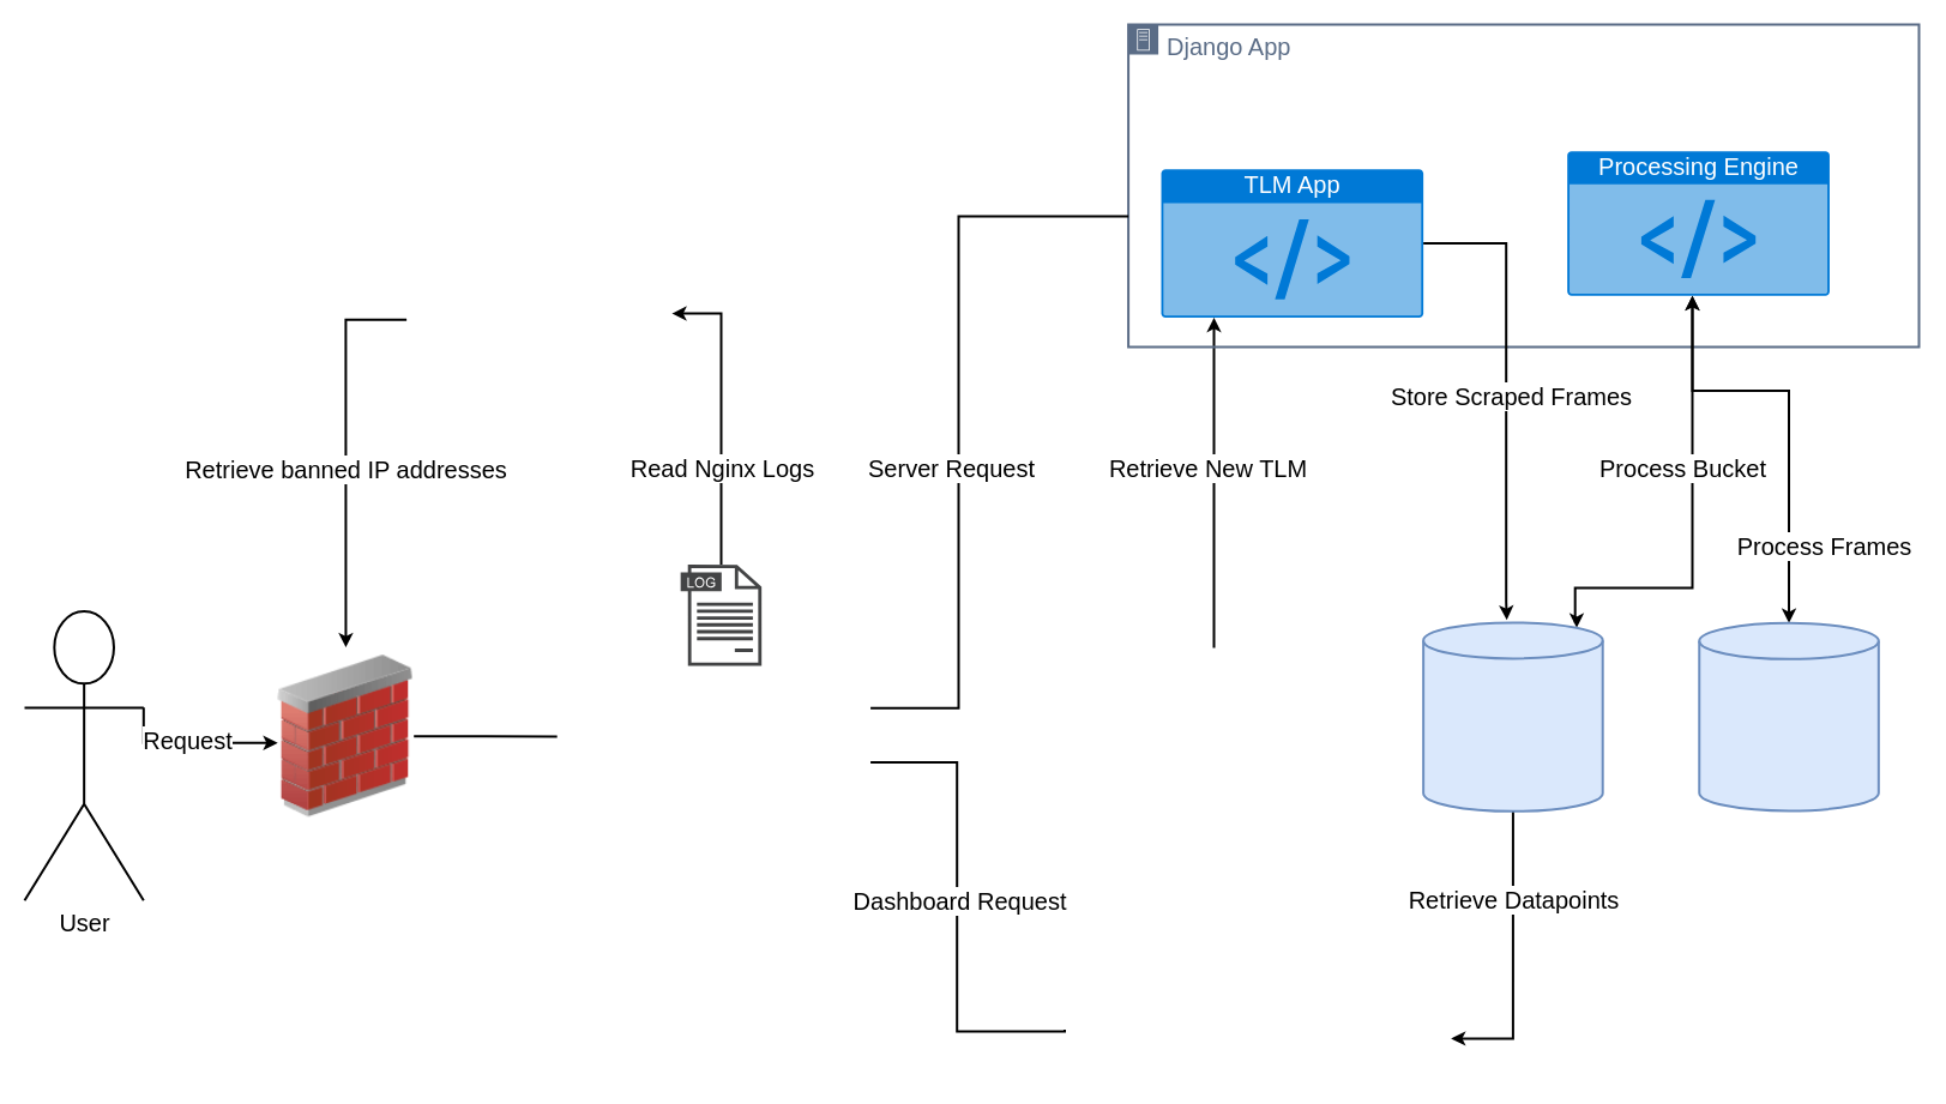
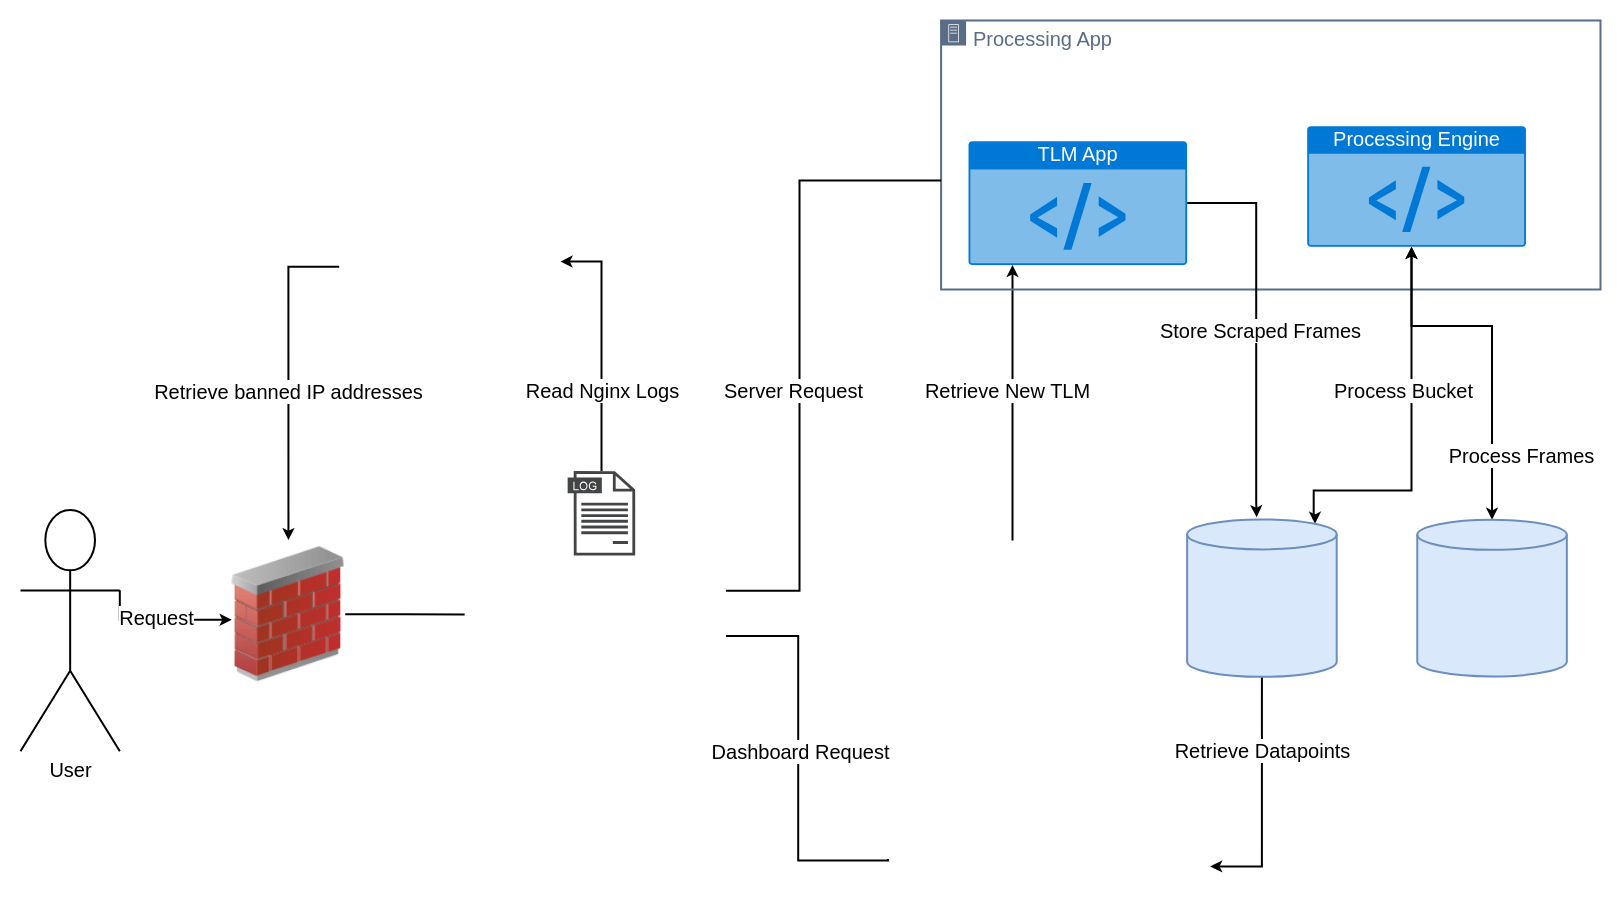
  <mxCell id="0" />
  <mxCell id="1" parent="0" />
  <mxCell id="2" value="" style="shape=image;verticalLabelPosition=bottom;labelBackgroundColor=default;verticalAlign=top;aspect=fixed;imageAspect=0;image=http://www.nginx.com/wp-content/uploads/2018/08/NGINX-logo-rgb-large.png;fontSize=20;" vertex="1" parent="1"><mxGeometry x="455.994" y="567.505" width="269.572" height="90.718" as="geometry" /></mxCell>
  <mxCell id="3" style="edgeStyle=orthogonalEdgeStyle;rounded=0;orthogonalLoop=1;jettySize=auto;html=1;strokeWidth=2;startArrow=none;startFill=0;fontSize=20;endArrow=classic;endFill=1;" edge="1" parent="1" target="24"><mxGeometry relative="1" as="geometry"><mxPoint x="1012" y="540" as="sourcePoint" /><mxPoint x="1096.662" y="177.896" as="targetPoint" /><Array as="points"><mxPoint x="1011.742" y="196.224" /></Array></mxGeometry></mxCell>
  <mxCell id="4" value="Retrieve New TLM" style="edgeLabel;html=1;align=center;verticalAlign=middle;resizable=0;points=[];fontSize=20;" vertex="1" connectable="0" parent="3"><mxGeometry x="-0.544" y="-1" relative="1" as="geometry"><mxPoint x="-7" y="-88" as="offset" /></mxGeometry></mxCell>
  <mxCell id="5" value="" style="shape=image;verticalLabelPosition=bottom;labelBackgroundColor=default;verticalAlign=top;aspect=fixed;imageAspect=0;image=https://upload.wikimedia.org/wikipedia/commons/d/d1/SatNOGS-logo-vertical-black.png;fontSize=20;" vertex="1" parent="1"><mxGeometry x="956.513" y="542.835" width="130.215" height="141.951" as="geometry" /></mxCell>
  <mxCell id="6" value="" style="shape=image;verticalLabelPosition=bottom;labelBackgroundColor=default;verticalAlign=top;aspect=fixed;imageAspect=0;image=https://devopstales.github.io/img/crowdsec.png;fontSize=20;" vertex="1" parent="1"><mxGeometry x="338.619" y="140.693" width="221.332" height="221.332" as="geometry" /></mxCell>
  <mxCell id="7" value="&lt;font style=&quot;font-size: 20px;&quot;&gt;User&lt;/font&gt;" style="shape=umlActor;verticalLabelPosition=bottom;verticalAlign=top;html=1;outlineConnect=0;fontSize=20;strokeWidth=2;" vertex="1" parent="1"><mxGeometry x="20" y="509.553" width="99.316" height="241.169" as="geometry" /></mxCell>
- <mxCell id="8" value="&lt;font style=&quot;font-size: 20px;&quot;&gt;Django App&lt;/font&gt;" style="points=[[0,0],[0.25,0],[0.5,0],[0.75,0],[1,0],[1,0.25],[1,0.5],[1,0.75],[1,1],[0.75,1],[0.5,1],[0.25,1],[0,1],[0,0.75],[0,0.5],[0,0.25]];outlineConnect=0;gradientColor=none;html=1;whiteSpace=wrap;fontSize=20;fontStyle=0;container=0;pointerEvents=0;collapsible=0;recursiveResize=0;shape=mxgraph.aws4.group;grIcon=mxgraph.aws4.group_on_premise;strokeColor=#5A6C86;fillColor=none;verticalAlign=top;align=left;spacingLeft=30;fontColor=#5A6C86;dashed=0;strokeWidth=2;" vertex="1" parent="1"><mxGeometry x="940.6" y="20" width="659.4" height="269.1" as="geometry" /></mxCell>
+ <mxCell id="8" value="&lt;font style=&quot;font-size: 20px;&quot;&gt;Processing App&lt;/font&gt;" style="points=[[0,0],[0.25,0],[0.5,0],[0.75,0],[1,0],[1,0.25],[1,0.5],[1,0.75],[1,1],[0.75,1],[0.5,1],[0.25,1],[0,1],[0,0.75],[0,0.5],[0,0.25]];outlineConnect=0;gradientColor=none;html=1;whiteSpace=wrap;fontSize=20;fontStyle=0;container=0;pointerEvents=0;collapsible=0;recursiveResize=0;shape=mxgraph.aws4.group;grIcon=mxgraph.aws4.group_on_premise;strokeColor=#5A6C86;fillColor=none;verticalAlign=top;align=left;spacingLeft=30;fontColor=#5A6C86;dashed=0;strokeWidth=2;" vertex="1" parent="1"><mxGeometry x="940.6" y="20" width="659.4" height="269.1" as="geometry" /></mxCell>
  <mxCell id="9" style="edgeStyle=orthogonalEdgeStyle;rounded=0;orthogonalLoop=1;jettySize=auto;html=1;strokeWidth=2;fontSize=20;startArrow=none;startFill=0;exitX=1;exitY=0.25;exitDx=0;exitDy=0;endArrow=none;endFill=0;" edge="1" parent="1" source="2" target="8"><mxGeometry relative="1" as="geometry"><Array as="points"><mxPoint x="799" y="590" /><mxPoint x="799" y="180" /></Array></mxGeometry></mxCell>
  <mxCell id="10" value="Server Request" style="edgeLabel;html=1;align=center;verticalAlign=middle;resizable=0;points=[];fontSize=20;" vertex="1" connectable="0" parent="9"><mxGeometry x="-0.012" y="-2" relative="1" as="geometry"><mxPoint x="-9" y="35" as="offset" /></mxGeometry></mxCell>
  <mxCell id="11" value="" style="shape=image;verticalLabelPosition=bottom;labelBackgroundColor=default;verticalAlign=top;aspect=fixed;imageAspect=0;image=https://www.djangoproject.com/m/img/logos/django-logo-negative.png;fontSize=20;" vertex="1" parent="1"><mxGeometry x="1408.466" y="20.001" width="191.538" height="87.284" as="geometry" /></mxCell>
  <mxCell id="12" style="edgeStyle=orthogonalEdgeStyle;rounded=0;orthogonalLoop=1;jettySize=auto;html=1;exitX=0.5;exitY=0;exitDx=0;exitDy=0;strokeWidth=2;fontSize=20;startArrow=classic;startFill=1;endArrow=none;endFill=0;" edge="1" parent="1" source="15" target="6"><mxGeometry relative="1" as="geometry"><mxPoint x="419.804" y="188.53" as="targetPoint" /><mxPoint x="147.614" y="509.666" as="sourcePoint" /><Array as="points"><mxPoint x="288.475" y="266.313" /></Array></mxGeometry></mxCell>
  <mxCell id="13" value="Retrieve banned IP addresses" style="edgeLabel;html=1;align=center;verticalAlign=middle;resizable=0;points=[];fontSize=20;" vertex="1" connectable="0" parent="12"><mxGeometry x="0.297" y="-5" relative="1" as="geometry"><mxPoint x="-5" y="61" as="offset" /></mxGeometry></mxCell>
  <mxCell id="14" style="edgeStyle=orthogonalEdgeStyle;rounded=0;orthogonalLoop=1;jettySize=auto;html=1;exitX=1;exitY=0.5;exitDx=0;exitDy=0;strokeWidth=2;fontSize=20;startArrow=none;startFill=0;endArrow=none;endFill=0;" edge="1" parent="1" source="15"><mxGeometry relative="1" as="geometry"><mxPoint x="464.171" y="614.026" as="targetPoint" /></mxGeometry></mxCell>
  <mxCell id="15" value="" style="image;html=1;image=img/lib/clip_art/networking/Firewall_02_128x128.png;fontSize=20;" vertex="1" parent="1"><mxGeometry x="231.196" y="539.609" width="113.504" height="148.412" as="geometry" /></mxCell>
  <mxCell id="16" style="edgeStyle=orthogonalEdgeStyle;rounded=0;orthogonalLoop=1;jettySize=auto;html=1;exitX=1;exitY=0.333;exitDx=0;exitDy=0;exitPerimeter=0;strokeWidth=2;fontSize=20;startArrow=none;startFill=0;endArrow=classic;endFill=1;" edge="1" parent="1" source="7" target="15"><mxGeometry relative="1" as="geometry"><Array as="points"><mxPoint x="188.632" y="619.324" /><mxPoint x="188.632" y="619.324" /></Array></mxGeometry></mxCell>
  <mxCell id="17" value="Request" style="edgeLabel;html=1;align=center;verticalAlign=middle;resizable=0;points=[];fontSize=20;" vertex="1" connectable="0" parent="16"><mxGeometry x="0.459" y="2" relative="1" as="geometry"><mxPoint x="-37" y="-1" as="offset" /></mxGeometry></mxCell>
  <mxCell id="18" style="edgeStyle=orthogonalEdgeStyle;rounded=0;orthogonalLoop=1;jettySize=auto;html=1;strokeWidth=2;fontSize=20;startArrow=none;startFill=0;" edge="1" parent="1" source="20" target="6"><mxGeometry relative="1" as="geometry"><mxPoint x="598.89" y="279.277" as="targetPoint" /><Array as="points"><mxPoint x="600.083" y="261.127" /></Array></mxGeometry></mxCell>
  <mxCell id="19" value="Read Nginx Logs" style="edgeLabel;html=1;align=center;verticalAlign=middle;resizable=0;points=[];fontSize=20;" vertex="1" connectable="0" parent="18"><mxGeometry x="-0.14" y="3" relative="1" as="geometry"><mxPoint x="3" y="27" as="offset" /></mxGeometry></mxCell>
  <mxCell id="20" value="" style="sketch=0;pointerEvents=1;shadow=0;dashed=0;html=1;strokeColor=none;fillColor=#434445;aspect=fixed;labelPosition=center;verticalLabelPosition=bottom;verticalAlign=top;align=center;outlineConnect=0;shape=mxgraph.vvd.log_files;fontSize=20;" vertex="1" parent="1"><mxGeometry x="567.156" y="470.623" width="67.551" height="84.445" as="geometry" /></mxCell>
  <mxCell id="21" value="" style="shape=image;verticalLabelPosition=bottom;labelBackgroundColor=default;verticalAlign=top;aspect=fixed;imageAspect=0;image=https://lsvp.com/wp-content/uploads/2019/10/grafana-logo.png;fontSize=20;" vertex="1" parent="1"><mxGeometry x="887.482" y="818.875" width="327.898" height="79.453" as="geometry" /></mxCell>
  <mxCell id="22" style="edgeStyle=orthogonalEdgeStyle;rounded=0;orthogonalLoop=1;jettySize=auto;html=1;entryX=0;entryY=0.5;entryDx=0;entryDy=0;strokeWidth=2;fontSize=20;startArrow=none;startFill=0;exitX=1;exitY=0.75;exitDx=0;exitDy=0;endArrow=none;endFill=0;strokeColor=default;" edge="1" parent="1" source="2" target="21"><mxGeometry relative="1" as="geometry"><mxPoint x="883.843" y="1228.741" as="targetPoint" /><Array as="points"><mxPoint x="725.24" y="635.608" /><mxPoint x="797.729" y="635.608" /><mxPoint x="797.729" y="860" /><mxPoint x="887.476" y="860" /></Array></mxGeometry></mxCell>
  <mxCell id="23" value="Dashboard Request" style="edgeLabel;html=1;align=center;verticalAlign=middle;resizable=0;points=[];fontSize=20;" vertex="1" connectable="0" parent="22"><mxGeometry x="0.144" y="-3" relative="1" as="geometry"><mxPoint x="5" y="-35" as="offset" /></mxGeometry></mxCell>
  <mxCell id="24" value="TLM App" style="html=1;strokeColor=none;fillColor=#0079D6;labelPosition=center;verticalLabelPosition=middle;verticalAlign=top;align=center;fontSize=20;outlineConnect=0;spacingTop=-6;fontColor=#FFFFFF;sketch=0;shape=mxgraph.sitemap.script;dashed=1;strokeWidth=2;" vertex="1" parent="1"><mxGeometry x="968.019" y="140.69" width="218.616" height="123.803" as="geometry" /></mxCell>
  <mxCell id="25" value="Processing Engine" style="html=1;strokeColor=none;fillColor=#0079D6;labelPosition=center;verticalLabelPosition=middle;verticalAlign=top;align=center;fontSize=20;outlineConnect=0;spacingTop=-6;fontColor=#FFFFFF;sketch=0;shape=mxgraph.sitemap.script;dashed=1;strokeWidth=2;" vertex="1" parent="1"><mxGeometry x="1306.69" y="125.692" width="218.755" height="120.59" as="geometry" /></mxCell>
  <mxCell id="26" style="edgeStyle=orthogonalEdgeStyle;rounded=0;orthogonalLoop=1;jettySize=auto;html=1;exitX=0.5;exitY=1;exitDx=0;exitDy=0;exitPerimeter=0;strokeWidth=2;fontSize=20;startArrow=none;startFill=0;" edge="1" parent="1" source="39"><mxGeometry relative="1" as="geometry"><mxPoint x="1359.238" y="635.573" as="sourcePoint" /><mxPoint x="1209.647" y="865.874" as="targetPoint" /><Array as="points"><mxPoint x="1261.425" y="865.874" /></Array></mxGeometry></mxCell>
  <mxCell id="27" value="Retrieve Datapoints" style="edgeLabel;html=1;align=center;verticalAlign=middle;resizable=0;points=[];fontSize=20;" vertex="1" connectable="0" parent="26"><mxGeometry x="-0.02" y="1" relative="1" as="geometry"><mxPoint x="-1" y="-45" as="offset" /></mxGeometry></mxCell>
  <mxCell id="28" style="edgeStyle=orthogonalEdgeStyle;rounded=0;orthogonalLoop=1;jettySize=auto;html=1;strokeWidth=2;fontSize=20;exitX=1;exitY=0.5;exitDx=0;exitDy=0;exitPerimeter=0;entryX=0.465;entryY=-0.014;entryDx=0;entryDy=0;entryPerimeter=0;" edge="1" parent="1" source="24" target="39"><mxGeometry relative="1" as="geometry"><mxPoint x="1152.117" y="217.371" as="sourcePoint" /><mxPoint x="1255.672" y="501.678" as="targetPoint" /><Array as="points"><mxPoint x="1255.672" y="202.098" /><mxPoint x="1255.672" y="501.678" /><mxPoint x="1255.672" y="501.678" /></Array></mxGeometry></mxCell>
  <mxCell id="29" value="Store Scraped Frames" style="edgeLabel;html=1;align=center;verticalAlign=middle;resizable=0;points=[];fontSize=20;" vertex="1" connectable="0" parent="28"><mxGeometry x="0.093" y="-2" relative="1" as="geometry"><mxPoint x="6" y="-13" as="offset" /></mxGeometry></mxCell>
  <mxCell id="30" style="edgeStyle=orthogonalEdgeStyle;rounded=0;orthogonalLoop=1;jettySize=auto;html=1;startArrow=classic;startFill=1;strokeWidth=2;fontSize=20;entryX=0.855;entryY=0;entryDx=0;entryDy=4.35;entryPerimeter=0;" edge="1" parent="1" source="25" target="39"><mxGeometry relative="1" as="geometry"><mxPoint x="1390.354" y="177.896" as="sourcePoint" /><Array as="points"><mxPoint x="1411.004" y="489.93" /><mxPoint x="1313.202" y="489.93" /><mxPoint x="1313.202" y="518.126" /></Array></mxGeometry></mxCell>
  <mxCell id="31" value="Process Bucket" style="edgeLabel;html=1;align=center;verticalAlign=middle;resizable=0;points=[];fontSize=20;" vertex="1" connectable="0" parent="30"><mxGeometry x="0.297" y="1" relative="1" as="geometry"><mxPoint x="-8" y="-101" as="offset" /></mxGeometry></mxCell>
  <mxCell id="32" style="edgeStyle=orthogonalEdgeStyle;rounded=0;orthogonalLoop=1;jettySize=auto;html=1;strokeWidth=2;startArrow=classic;startFill=1;fontSize=20;exitX=0.5;exitY=0;exitDx=0;exitDy=0;exitPerimeter=0;" edge="1" parent="1" source="36" target="25"><mxGeometry relative="1" as="geometry"><mxPoint x="1492.697" y="595.664" as="sourcePoint" /><mxPoint x="1390.354" y="177.799" as="targetPoint" /><Array as="points"><mxPoint x="1491.547" y="325.454" /><mxPoint x="1411.004" y="325.454" /></Array></mxGeometry></mxCell>
  <mxCell id="33" value="&lt;font style=&quot;font-size: 20px;&quot;&gt;Process Frames&lt;/font&gt;" style="edgeLabel;html=1;align=center;verticalAlign=middle;resizable=0;points=[];fontSize=20;" vertex="1" connectable="0" parent="32"><mxGeometry x="-0.093" y="-3" relative="1" as="geometry"><mxPoint x="26" y="95" as="offset" /></mxGeometry></mxCell>
  <mxCell id="34" value="" style="group;fontSize=20;" vertex="1" connectable="0" parent="1"><mxGeometry x="1416.757" y="519.3" width="149.579" height="156.686" as="geometry" /></mxCell>
  <mxCell id="35" value="" style="group" vertex="1" connectable="0" parent="34"><mxGeometry width="149.579" height="156.686" as="geometry" /></mxCell>
  <mxCell id="36" value="" style="shape=cylinder3;whiteSpace=wrap;html=1;boundedLbl=1;backgroundOutline=1;size=15;fontSize=20;strokeWidth=2;fillColor=#dae8fc;strokeColor=#6c8ebf;" vertex="1" parent="35"><mxGeometry width="149.579" height="156.686" as="geometry" /></mxCell>
  <mxCell id="37" value="" style="shape=image;verticalLabelPosition=bottom;labelBackgroundColor=default;verticalAlign=top;aspect=fixed;imageAspect=0;image=https://upload.wikimedia.org/wikipedia/commons/thumb/2/29/Postgresql_elephant.svg/1200px-Postgresql_elephant.svg.png;fontSize=20;" vertex="1" parent="35"><mxGeometry x="33.713" y="56.972" width="81.48" height="84.082" as="geometry" /></mxCell>
  <mxCell id="38" value="" style="group" vertex="1" connectable="0" parent="1"><mxGeometry x="1186.635" y="518.948" width="149.579" height="157.391" as="geometry" /></mxCell>
  <mxCell id="39" value="" style="shape=cylinder3;whiteSpace=wrap;html=1;boundedLbl=1;backgroundOutline=1;size=15;fontSize=20;strokeWidth=2;fillColor=#dae8fc;strokeColor=#6c8ebf;" vertex="1" parent="38"><mxGeometry width="149.579" height="157.391" as="geometry" /></mxCell>
  <mxCell id="40" value="" style="shape=image;verticalLabelPosition=bottom;labelBackgroundColor=default;verticalAlign=top;aspect=fixed;imageAspect=0;image=https://dbdb.io/media/logos/InfluxDB.png;fontSize=20;" vertex="1" parent="38"><mxGeometry x="12.024" y="75.917" width="125.52" height="29.202" as="geometry" /></mxCell>
